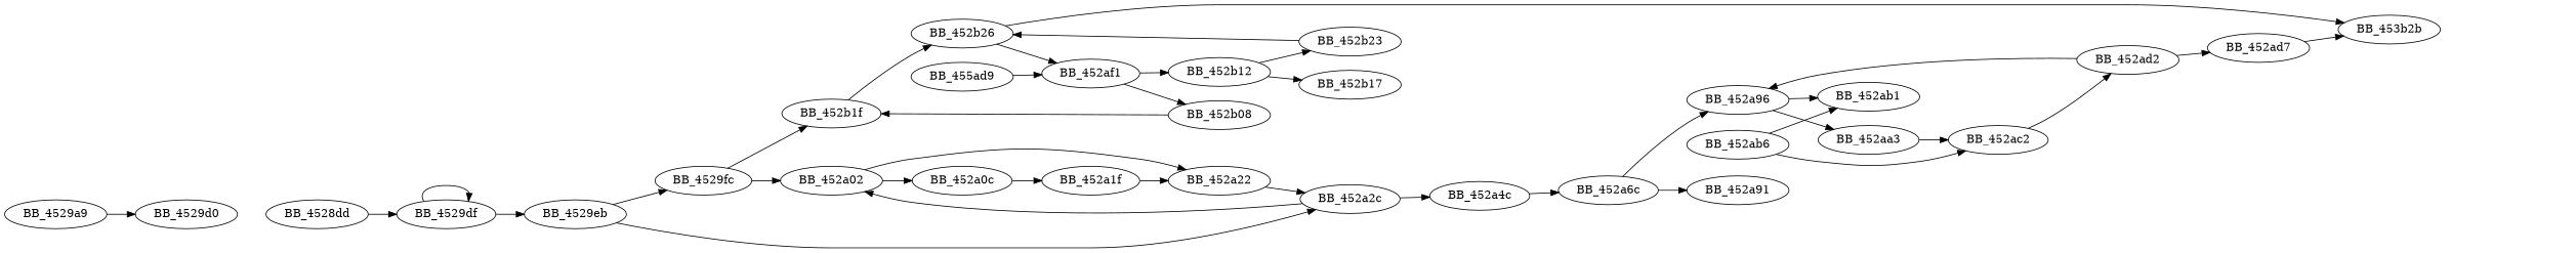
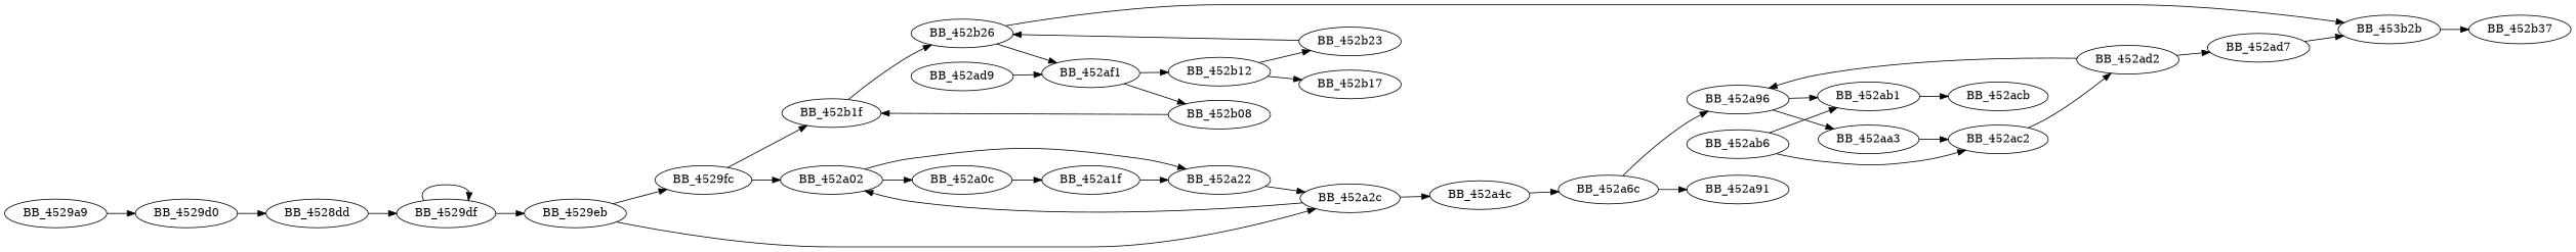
  digraph {
    rankdir=LR
    BB_4529a9
    BB_4529d0
    n3 [label=BB_4528dd]
    BB_4529df
-   BB_452ad9 [label=BB_455ad9]
+   BB_452ad9
    BB_452af1
    BB_4529eb
    BB_452b08
    BB_452b12
    BB_4529fc
    BB_452a2c
    BB_452a02
    BB_452b1f
    BB_452a4c
    BB_452a0c
    BB_452a22
    BB_452a6c
    BB_452a1f
    BB_452a91
    BB_452a96
    BB_452aa3
    BB_452ab1
    BB_452ac2
+   BB_452acb
    BB_452ad2
    BB_452ab6
    BB_452ad7
    n28 [label=BB_453b2b]
+   BB_452b37
    BB_452b17
    BB_452b23
    BB_452b26
    BB_4529a9 -> BB_4529d0
+   BB_4529d0 -> n3
    n3 -> BB_4529df
    BB_4529df -> BB_4529df
    BB_4529df -> BB_4529eb
    BB_452ad9 -> BB_452af1
    BB_452af1 -> BB_452b08
    BB_452af1 -> BB_452b12
    BB_4529eb -> BB_4529fc
    BB_4529eb -> BB_452a2c
    BB_452b08 -> BB_452b1f
    BB_452b12 -> BB_452b17
    BB_452b12 -> BB_452b23
    BB_4529fc -> BB_452a02
    BB_4529fc -> BB_452b1f
    BB_452a2c -> BB_452a02
    BB_452a2c -> BB_452a4c
    BB_452a02 -> BB_452a0c
    BB_452a02 -> BB_452a22
    BB_452b1f -> BB_452b26
    BB_452a4c -> BB_452a6c
    BB_452a0c -> BB_452a1f
    BB_452a22 -> BB_452a2c
    BB_452a6c -> BB_452a91
    BB_452a6c -> BB_452a96
    BB_452a1f -> BB_452a22
    BB_452a96 -> BB_452aa3
    BB_452a96 -> BB_452ab1
    BB_452aa3 -> BB_452ac2
+   BB_452ab1 -> BB_452acb
    BB_452ac2 -> BB_452ad2
    BB_452ad2 -> BB_452a96
    BB_452ad2 -> BB_452ad7
    BB_452ab6 -> BB_452ab1
    BB_452ab6 -> BB_452ac2
    BB_452ad7 -> n28
+   n28 -> BB_452b37
    BB_452b23 -> BB_452b26
    BB_452b26 -> BB_452af1
    BB_452b26 -> n28
  }
